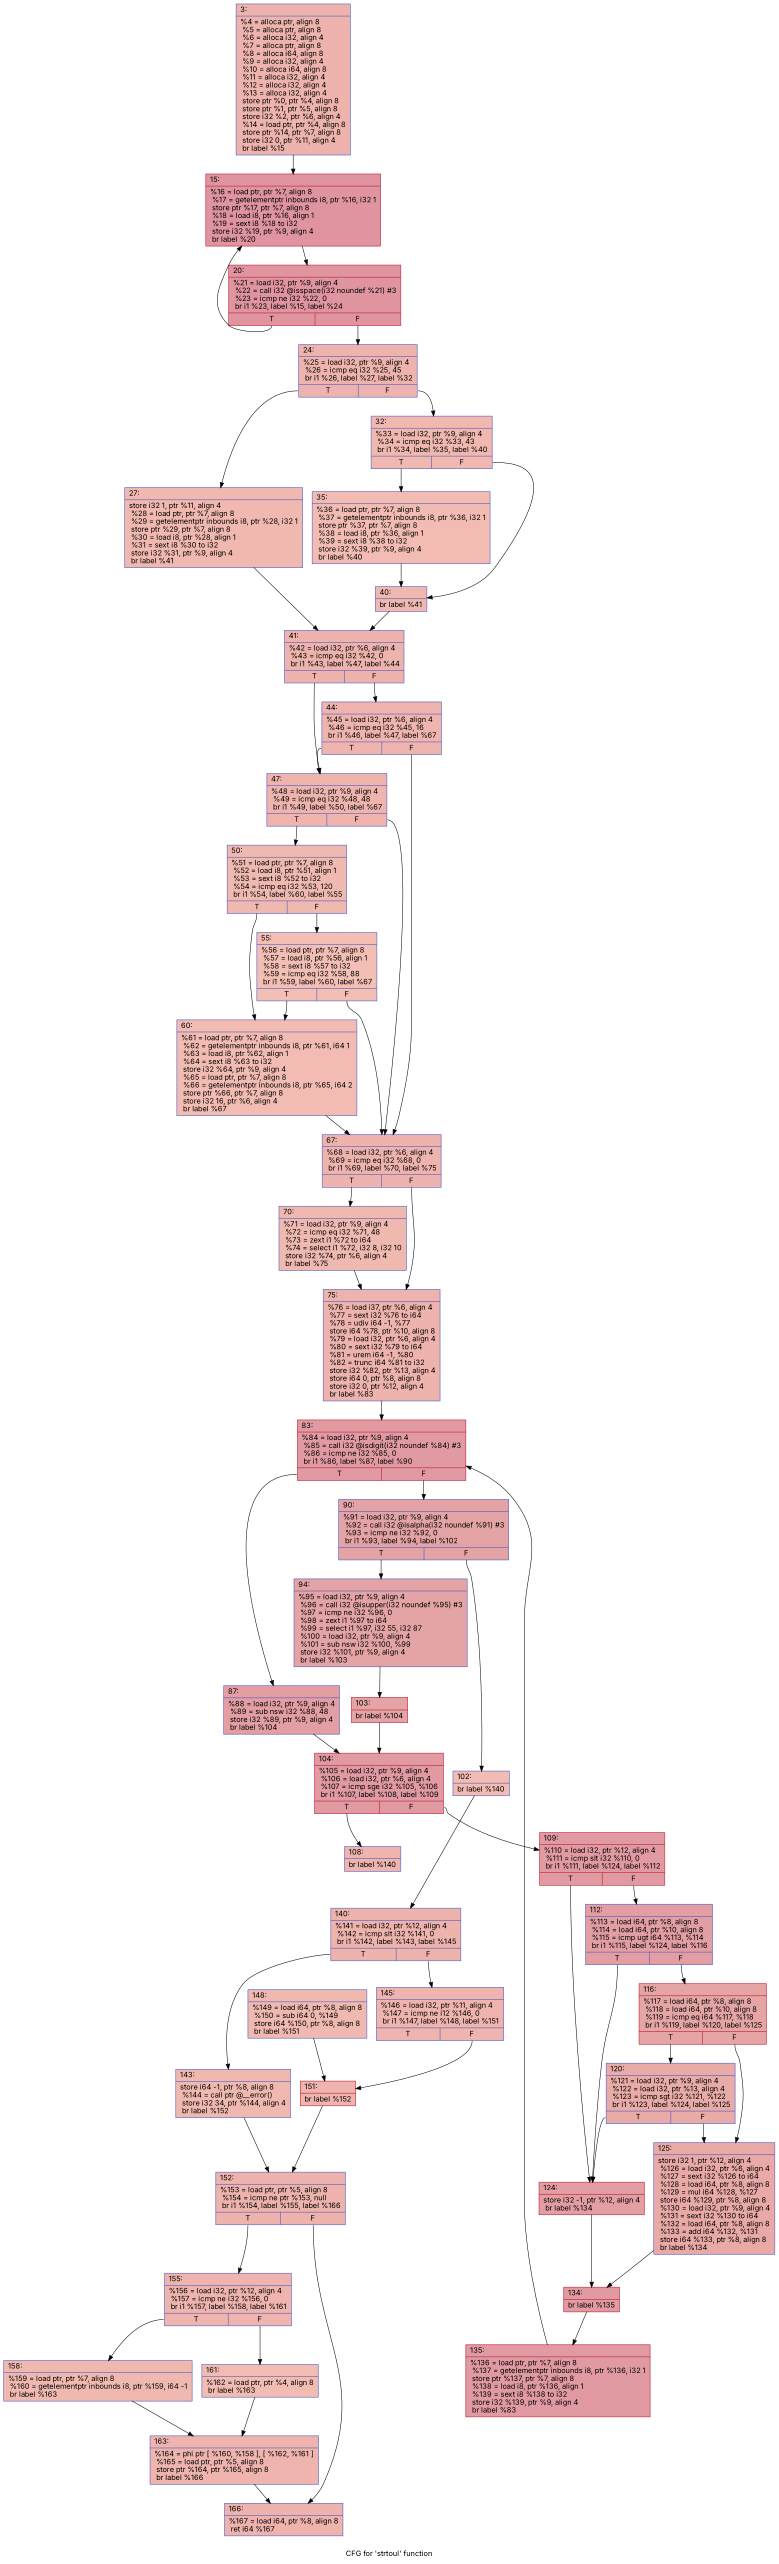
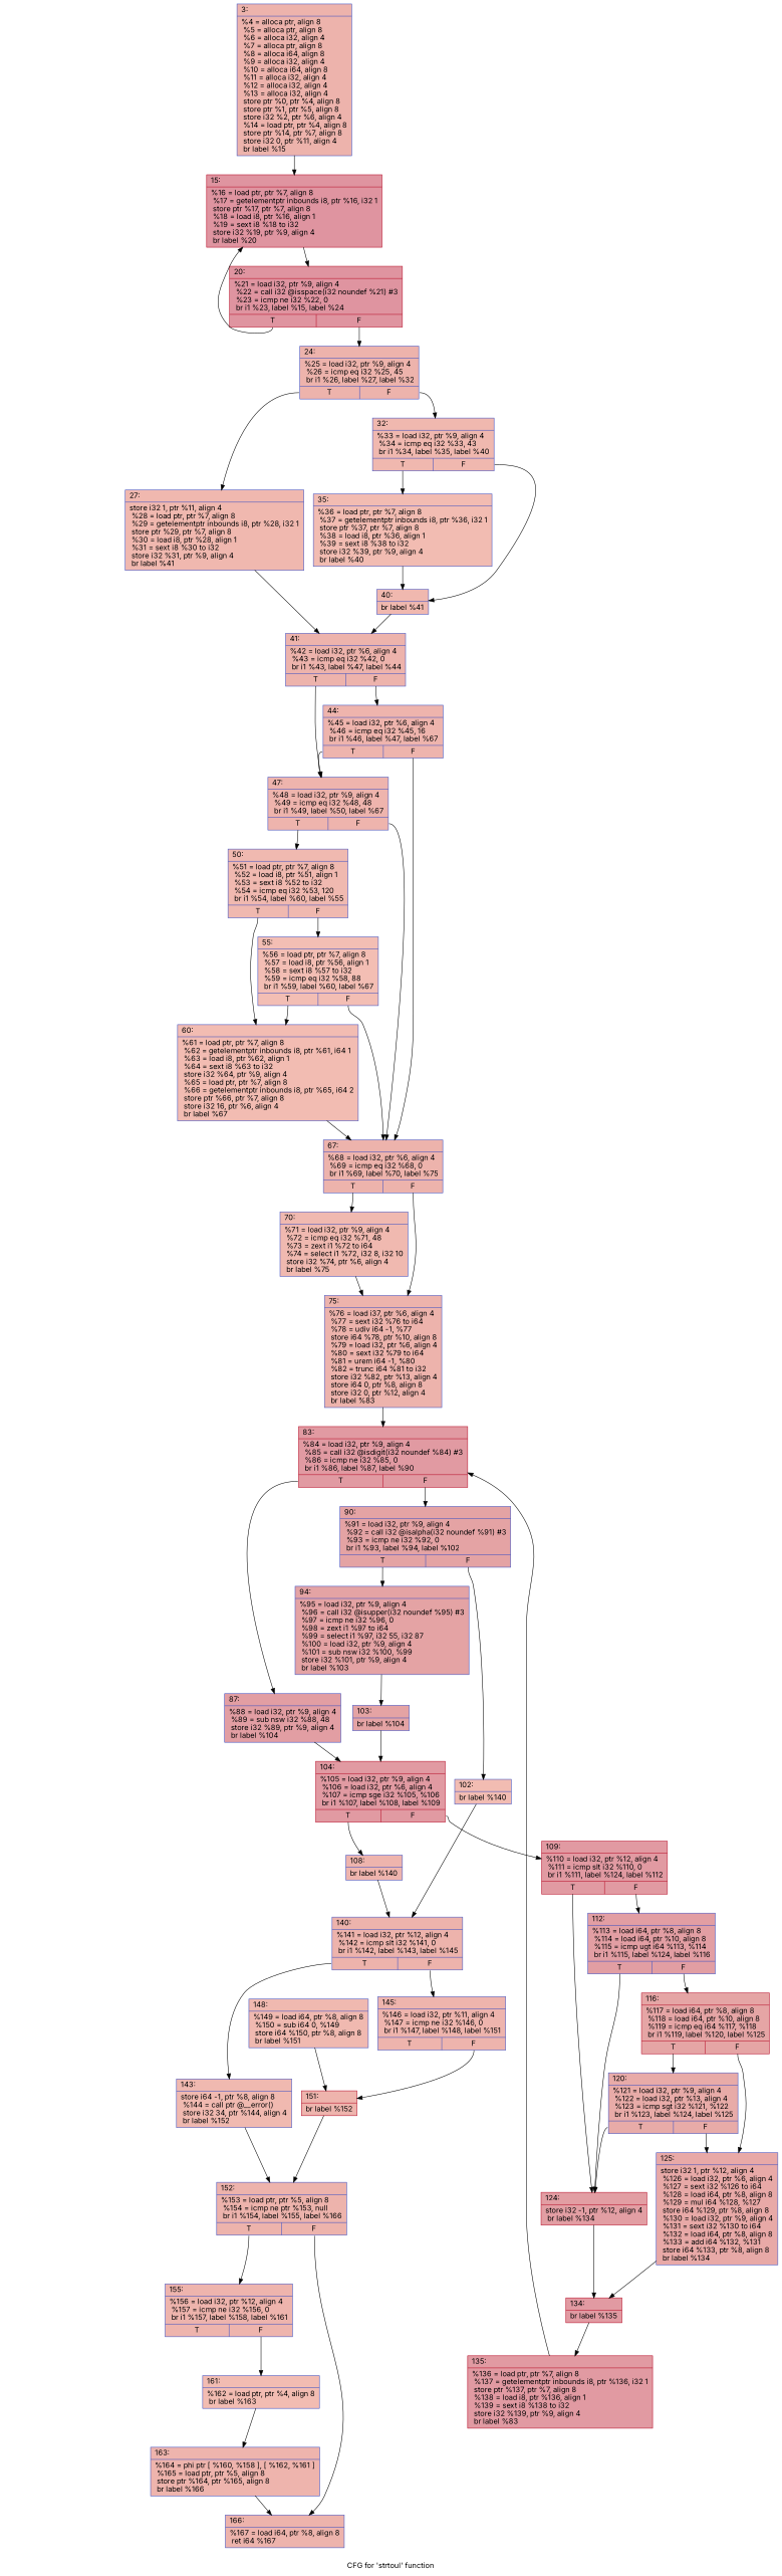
  digraph {
    fontname=Inter
    label="CFG for 'strtoul' function"
    node [color="#3d50c3ff" fillcolor="#d6524470" fontname=Inter shape=record style=filled]
    edge [fontname=Inter]
    n1 [label="{3:\l|  %4 = alloca ptr, align 8\l  %5 = alloca ptr, align 8\l  %6 = alloca i32, align 4\l  %7 = alloca ptr, align 8\l  %8 = alloca i64, align 8\l  %9 = alloca i32, align 4\l  %10 = alloca i64, align 8\l  %11 = alloca i32, align 4\l  %12 = alloca i32, align 4\l  %13 = alloca i32, align 4\l  store ptr %0, ptr %4, align 8\l  store ptr %1, ptr %5, align 8\l  store i32 %2, ptr %6, align 4\l  %14 = load ptr, ptr %4, align 8\l  store ptr %14, ptr %7, align 8\l  store i32 0, ptr %11, align 4\l  br label %15\l}"]
    n2 [color="#b70d28ff" fillcolor="#b70d2870" label="{15:\l|  %16 = load ptr, ptr %7, align 8\l  %17 = getelementptr inbounds i8, ptr %16, i32 1\l  store ptr %17, ptr %7, align 8\l  %18 = load i8, ptr %16, align 1\l  %19 = sext i8 %18 to i32\l  store i32 %19, ptr %9, align 4\l  br label %20\l}"]
    n3 [color="#b70d28ff" fillcolor="#b70d2870" label="{20:\l|  %21 = load i32, ptr %9, align 4\l  %22 = call i32 @isspace(i32 noundef %21) #3\l  %23 = icmp ne i32 %22, 0\l  br i1 %23, label %15, label %24\l|{<s0>T|<s1>F}}"]
    n4 [label="{24:\l|  %25 = load i32, ptr %9, align 4\l  %26 = icmp eq i32 %25, 45\l  br i1 %26, label %27, label %32\l|{<s0>T|<s1>F}}"]
    n5 [fillcolor="#dc5d4a70" label="{27:\l|  store i32 1, ptr %11, align 4\l  %28 = load ptr, ptr %7, align 8\l  %29 = getelementptr inbounds i8, ptr %28, i32 1\l  store ptr %29, ptr %7, align 8\l  %30 = load i8, ptr %28, align 1\l  %31 = sext i8 %30 to i32\l  store i32 %31, ptr %9, align 4\l  br label %41\l}"]
    n6 [fillcolor="#dc5d4a70" label="{32:\l|  %33 = load i32, ptr %9, align 4\l  %34 = icmp eq i32 %33, 43\l  br i1 %34, label %35, label %40\l|{<s0>T|<s1>F}}"]
    n7 [label="{41:\l|  %42 = load i32, ptr %6, align 4\l  %43 = icmp eq i32 %42, 0\l  br i1 %43, label %47, label %44\l|{<s0>T|<s1>F}}"]
    n8 [fillcolor="#e1675170" label="{35:\l|  %36 = load ptr, ptr %7, align 8\l  %37 = getelementptr inbounds i8, ptr %36, i32 1\l  store ptr %37, ptr %7, align 8\l  %38 = load i8, ptr %36, align 1\l  %39 = sext i8 %38 to i32\l  store i32 %39, ptr %9, align 4\l  br label %40\l}"]
    n9 [fillcolor="#dc5d4a70" label="{40:\l|  br label %41\l}"]
    n10 [fillcolor="#d8564670" label="{47:\l|  %48 = load i32, ptr %9, align 4\l  %49 = icmp eq i32 %48, 48\l  br i1 %49, label %50, label %67\l|{<s0>T|<s1>F}}"]
    n11 [fillcolor="#d8564670" label="{44:\l|  %45 = load i32, ptr %6, align 4\l  %46 = icmp eq i32 %45, 16\l  br i1 %46, label %47, label %67\l|{<s0>T|<s1>F}}"]
    n12 [label="{67:\l|  %68 = load i32, ptr %6, align 4\l  %69 = icmp eq i32 %68, 0\l  br i1 %69, label %70, label %75\l|{<s0>T|<s1>F}}"]
    n13 [fillcolor="#de614d70" label="{50:\l|  %51 = load ptr, ptr %7, align 8\l  %52 = load i8, ptr %51, align 1\l  %53 = sext i8 %52 to i32\l  %54 = icmp eq i32 %53, 120\l  br i1 %54, label %60, label %55\l|{<s0>T|<s1>F}}"]
    n14 [fillcolor="#de614d70" label="{70:\l|  %71 = load i32, ptr %9, align 4\l  %72 = icmp eq i32 %71, 48\l  %73 = zext i1 %72 to i64\l  %74 = select i1 %72, i32 8, i32 10\l  store i32 %74, ptr %6, align 4\l  br label %75\l}"]
    n15 [label="{75:\l|  %76 = load i37, ptr %6, align 4\l  %77 = sext i32 %76 to i64\l  %78 = udiv i64 -1, %77\l  store i64 %78, ptr %10, align 8\l  %79 = load i32, ptr %6, align 4\l  %80 = sext i32 %79 to i64\l  %81 = urem i64 -1, %80\l  %82 = trunc i64 %81 to i32\l  store i32 %82, ptr %13, align 4\l  store i64 0, ptr %8, align 8\l  store i32 0, ptr %12, align 4\l  br label %83\l}"]
    n16 [fillcolor="#e1675170" label="{60:\l|  %61 = load ptr, ptr %7, align 8\l  %62 = getelementptr inbounds i8, ptr %61, i64 1\l  %63 = load i8, ptr %62, align 1\l  %64 = sext i8 %63 to i32\l  store i32 %64, ptr %9, align 4\l  %65 = load ptr, ptr %7, align 8\l  %66 = getelementptr inbounds i8, ptr %65, i64 2\l  store ptr %66, ptr %7, align 8\l  store i32 16, ptr %6, align 4\l  br label %67\l}"]
    n17 [fillcolor="#e36c5570" label="{55:\l|  %56 = load ptr, ptr %7, align 8\l  %57 = load i8, ptr %56, align 1\l  %58 = sext i8 %57 to i32\l  %59 = icmp eq i32 %58, 88\l  br i1 %59, label %60, label %67\l|{<s0>T|<s1>F}}"]
    n18 [color="#b70d28ff" fillcolor="#bb1b2c70" label="{83:\l|  %84 = load i32, ptr %9, align 4\l  %85 = call i32 @isdigit(i32 noundef %84) #3\l  %86 = icmp ne i32 %85, 0\l  br i1 %86, label %87, label %90\l|{<s0>T|<s1>F}}"]
    n19 [fillcolor="#be242e70" label="{87:\l|  %88 = load i32, ptr %9, align 4\l  %89 = sub nsw i32 %88, 48\l  store i32 %89, ptr %9, align 4\l  br label %104\l}"]
    n20 [fillcolor="#c32e3170" label="{90:\l|  %91 = load i32, ptr %9, align 4\l  %92 = call i32 @isalpha(i32 noundef %91) #3\l  %93 = icmp ne i32 %92, 0\l  br i1 %93, label %94, label %102\l|{<s0>T|<s1>F}}"]
    n21 [color="#b70d28ff" fillcolor="#bb1b2c70" label="{104:\l|  %105 = load i32, ptr %9, align 4\l  %106 = load i32, ptr %6, align 4\l  %107 = icmp sge i32 %105, %106\l  br i1 %107, label %108, label %109\l|{<s0>T|<s1>F}}"]
    n22 [fillcolor="#c32e3170" label="{94:\l|  %95 = load i32, ptr %9, align 4\l  %96 = call i32 @isupper(i32 noundef %95) #3\l  %97 = icmp ne i32 %96, 0\l  %98 = zext i1 %97 to i64\l  %99 = select i1 %97, i32 55, i32 87\l  %100 = load i32, ptr %9, align 4\l  %101 = sub nsw i32 %100, %99\l  store i32 %101, ptr %9, align 4\l  br label %103\l}"]
    n23 [fillcolor="#e1675170" label="{102:\l|  br label %140\l}"]
    n24 [fillcolor="#d8564670" label="{108:\l|  br label %140\l}"]
    n25 [color="#b70d28ff" fillcolor="#bb1b2c70" label="{109:\l|  %110 = load i32, ptr %12, align 4\l  %111 = icmp slt i32 %110, 0\l  br i1 %111, label %124, label %112\l|{<s0>T|<s1>F}}"]
-   n26 [color="#b70d28ff" fillcolor="#c32e3170" label="{103:\l|  br label %104\l}"]
+   n26 [fillcolor="#c32e3170" label="{103:\l|  br label %104\l}"]
    n27 [label="{140:\l|  %141 = load i32, ptr %12, align 4\l  %142 = icmp slt i32 %141, 0\l  br i1 %142, label %143, label %145\l|{<s0>T|<s1>F}}"]
    n28 [color="#b70d28ff" fillcolor="#be242e70" label="{124:\l|  store i32 -1, ptr %12, align 4\l  br label %134\l}"]
    n29 [fillcolor="#be242e70" label="{112:\l|  %113 = load i64, ptr %8, align 8\l  %114 = load i64, ptr %10, align 8\l  %115 = icmp ugt i64 %113, %114\l  br i1 %115, label %124, label %116\l|{<s0>T|<s1>F}}"]
    n30 [fillcolor="#de614d70" label="{143:\l|  store i64 -1, ptr %8, align 8\l  %144 = call ptr @__error()\l  store i32 34, ptr %144, align 4\l  br label %152\l}"]
-   n31 [fillcolor="#d8564670" label="{145:\l|  %146 = load i32, ptr %11, align 4\l  %147 = icmp ne i12 %146, 0\l  br i1 %147, label %148, label %151\l|{<s0>T|<s1>F}}"]
+   n31 [fillcolor="#d8564670" label="{145:\l|  %146 = load i32, ptr %11, align 4\l  %147 = icmp ne i32 %146, 0\l  br i1 %147, label %148, label %151\l|{<s0>T|<s1>F}}"]
    n32 [label="{152:\l|  %153 = load ptr, ptr %5, align 8\l  %154 = icmp ne ptr %153, null\l  br i1 %154, label %155, label %166\l|{<s0>T|<s1>F}}"]
    n33 [color="#b70d28ff" fillcolor="#d8564670" label="{151:\l|  br label %152\l}"]
    n34 [color="#b70d28ff" fillcolor="#bb1b2c70" label="{134:\l|  br label %135\l}"]
    n35 [color="#b70d28ff" fillcolor="#c5333470" label="{116:\l|  %117 = load i64, ptr %8, align 8\l  %118 = load i64, ptr %10, align 8\l  %119 = icmp eq i64 %117, %118\l  br i1 %119, label %120, label %125\l|{<s0>T|<s1>F}}"]
    n36 [color="#b70d28ff" fillcolor="#bb1b2c70" label="{135:\l|  %136 = load ptr, ptr %7, align 8\l  %137 = getelementptr inbounds i8, ptr %136, i32 1\l  store ptr %137, ptr %7, align 8\l  %138 = load i8, ptr %136, align 1\l  %139 = sext i8 %138 to i32\l  store i32 %139, ptr %9, align 4\l  br label %83\l}"]
    n37 [fillcolor="#cc403a70" label="{120:\l|  %121 = load i32, ptr %9, align 4\l  %122 = load i32, ptr %13, align 4\l  %123 = icmp sgt i32 %121, %122\l  br i1 %123, label %124, label %125\l|{<s0>T|<s1>F}}"]
    n38 [fillcolor="#ca3b3770" label="{125:\l|  store i32 1, ptr %12, align 4\l  %126 = load i32, ptr %6, align 4\l  %127 = sext i32 %126 to i64\l  %128 = load i64, ptr %8, align 8\l  %129 = mul i64 %128, %127\l  store i64 %129, ptr %8, align 8\l  %130 = load i32, ptr %9, align 4\l  %131 = sext i32 %130 to i64\l  %132 = load i64, ptr %8, align 8\l  %133 = add i64 %132, %131\l  store i64 %133, ptr %8, align 8\l  br label %134\l}"]
    n39 [fillcolor="#d8564670" label="{155:\l|  %156 = load i32, ptr %12, align 4\l  %157 = icmp ne i32 %156, 0\l  br i1 %157, label %158, label %161\l|{<s0>T|<s1>F}}"]
    n40 [label="{166:\l|  %167 = load i64, ptr %8, align 8\l  ret i64 %167\l}"]
    n41 [fillcolor="#de614d70" label="{148:\l|  %149 = load i64, ptr %8, align 8\l  %150 = sub i64 0, %149\l  store i64 %150, ptr %8, align 8\l  br label %151\l}"]
-   n42 [fillcolor="#de614d70" label="{158:\l|  %159 = load ptr, ptr %7, align 8\l  %160 = getelementptr inbounds i8, ptr %159, i64 -1\l  br label %163\l}"]
    n43 [fillcolor="#e1675170" label="{161:\l|  %162 = load ptr, ptr %4, align 8\l  br label %163\l}"]
    n44 [fillcolor="#d8564670" label="{163:\l|  %164 = phi ptr [ %160, %158 ], [ %162, %161 ]\l  %165 = load ptr, ptr %5, align 8\l  store ptr %164, ptr %165, align 8\l  br label %166\l}"]
    n1 -> n2
    n2 -> n3
    n3 -> n2 [tailport=s0]
    n3 -> n4 [tailport=s1]
    n4 -> n5 [tailport=s0]
    n4 -> n6 [tailport=s1]
    n5 -> n7
    n6 -> n8 [tailport=s0]
    n6 -> n9 [tailport=s1]
    n7 -> n10 [tailport=s0]
    n7 -> n11 [tailport=s1]
    n8 -> n9
    n9 -> n7
    n10 -> n12 [tailport=s1]
    n10 -> n13 [tailport=s0]
    n11 -> n10 [tailport=s0]
    n11 -> n12 [tailport=s1]
    n12 -> n14 [tailport=s0]
    n12 -> n15 [tailport=s1]
    n13 -> n16 [tailport=s0]
    n13 -> n17 [tailport=s1]
    n14 -> n15
    n15 -> n18
    n16 -> n12
    n17 -> n12 [tailport=s1]
    n17 -> n16 [tailport=s0]
    n18 -> n19 [tailport=s0]
    n18 -> n20 [tailport=s1]
    n19 -> n21
    n20 -> n22 [tailport=s0]
    n20 -> n23 [tailport=s1]
    n21 -> n24 [tailport=s0]
    n21 -> n25 [tailport=s1]
    n22 -> n26
    n23 -> n27
+   n24 -> n27
    n25 -> n28 [tailport=s0]
    n25 -> n29 [tailport=s1]
    n26 -> n21
    n27 -> n30 [tailport=s0]
    n27 -> n31 [tailport=s1]
    n28 -> n34
    n29 -> n28 [tailport=s0]
    n29 -> n35 [tailport=s1]
    n30 -> n32
    n31 -> n33 [tailport=s1]
    n32 -> n39 [tailport=s0]
    n32 -> n40 [tailport=s1]
    n33 -> n32
    n34 -> n36
    n35 -> n37 [tailport=s0]
    n35 -> n38 [tailport=s1]
    n36 -> n18
    n37 -> n28 [tailport=s0]
    n37 -> n38 [tailport=s1]
    n38 -> n34
-   n39 -> n42 [tailport=s0]
    n39 -> n43 [tailport=s1]
    n41 -> n33
-   n42 -> n44
    n43 -> n44
    n44 -> n40
  }
